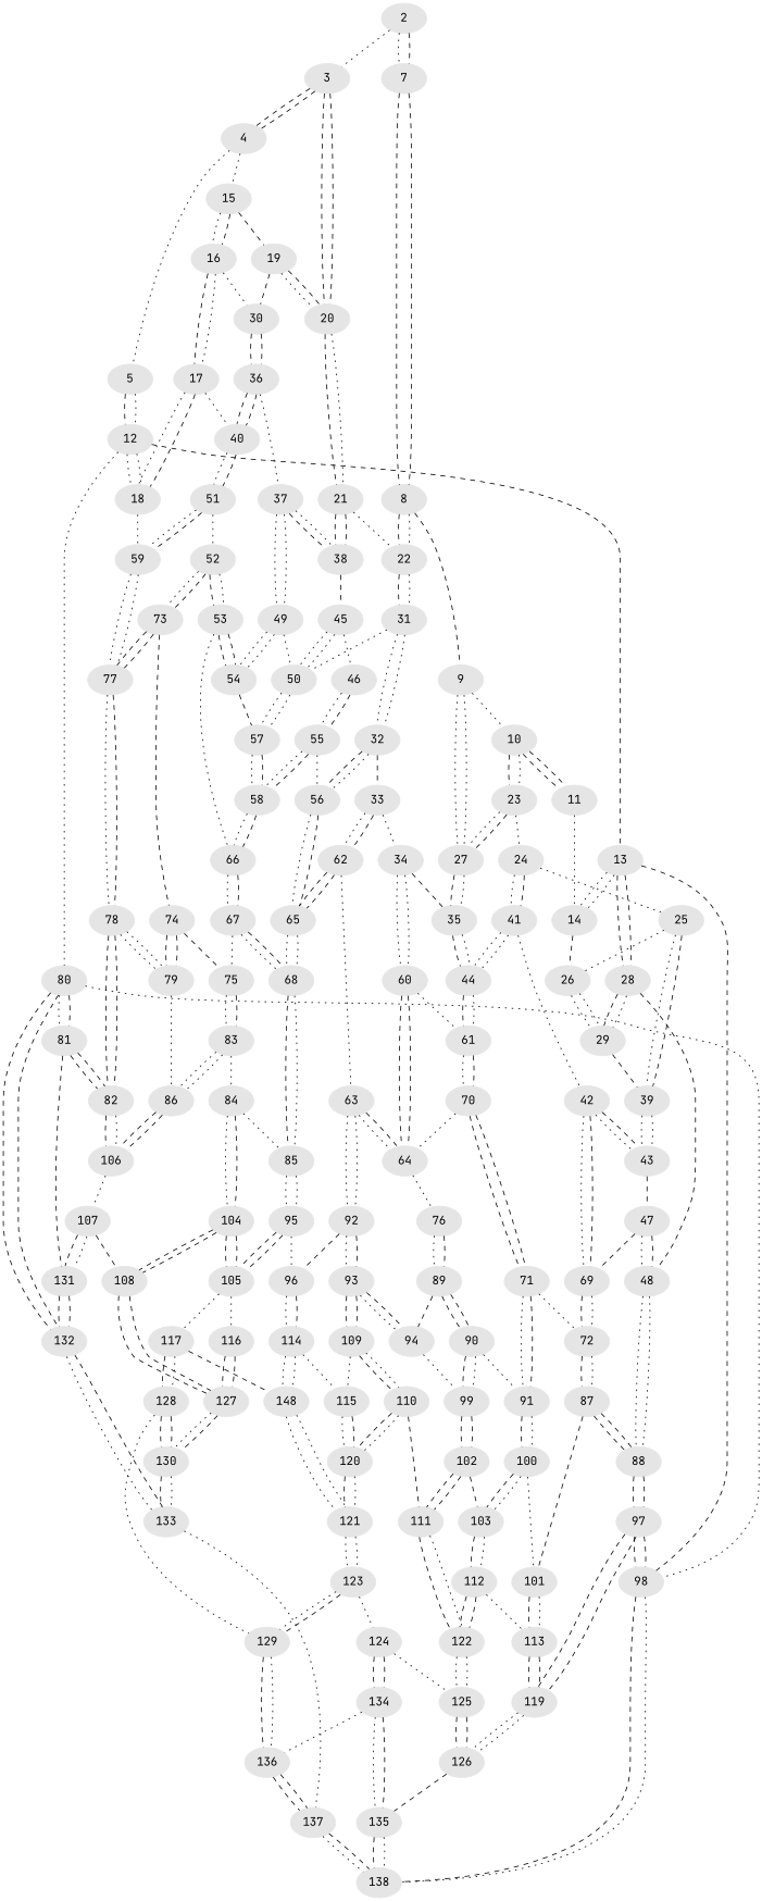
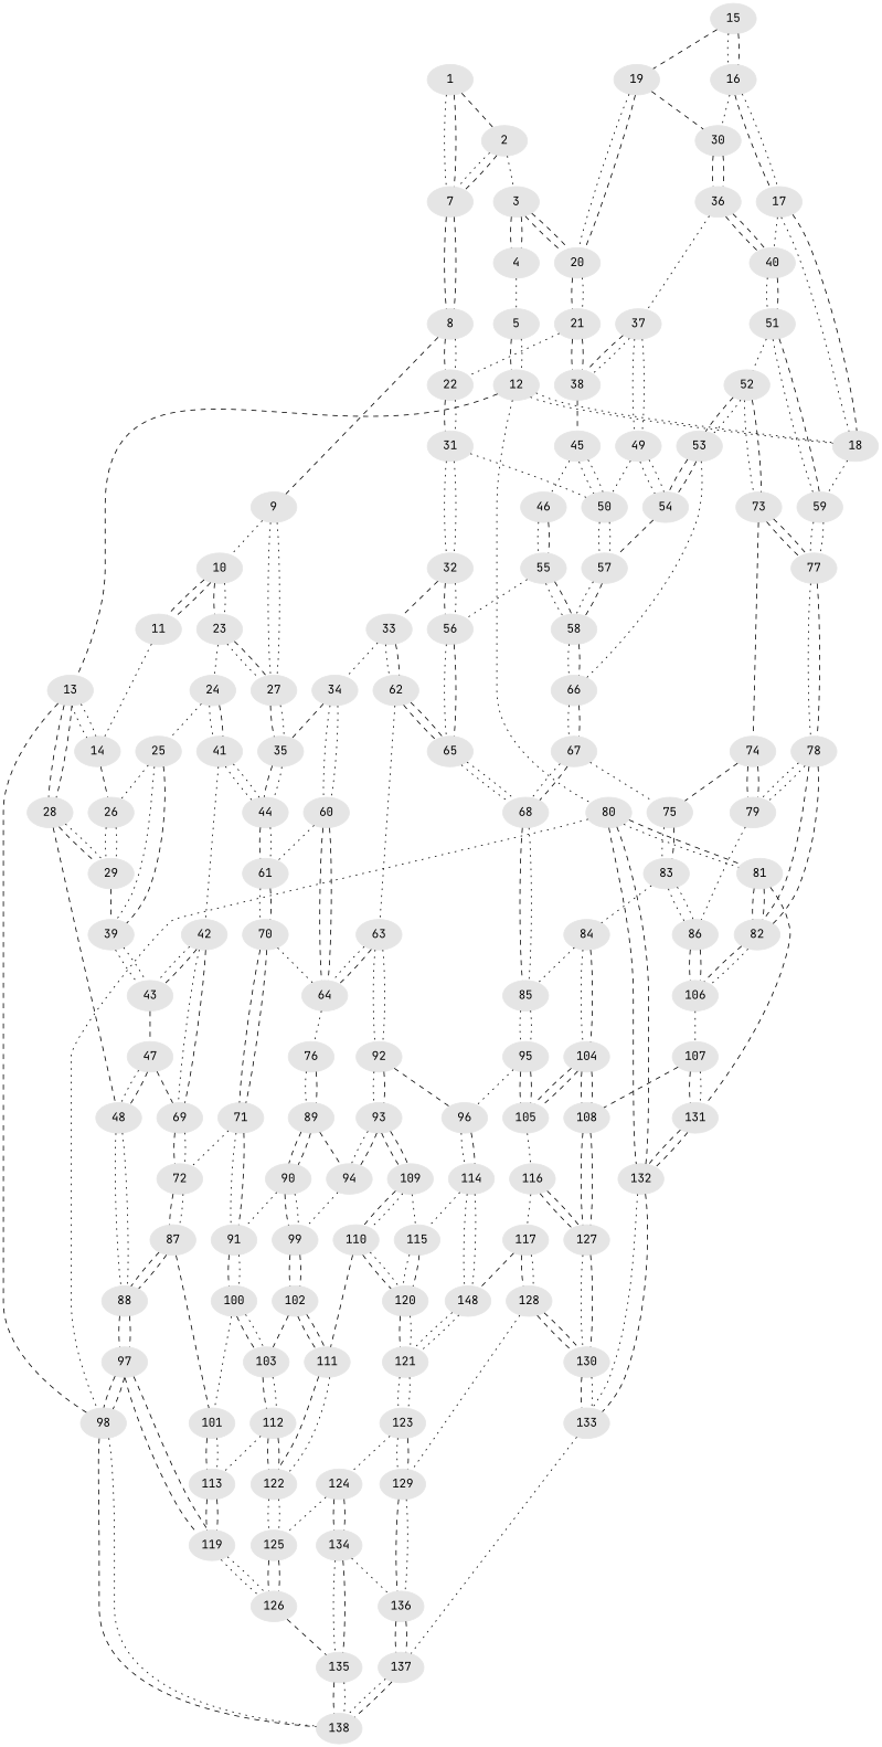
  graph {
    fontname="JetBrains Mono"
    node [color=gray90 fontname="JetBrains Mono" style=filled]
    edge [fontname="JetBrains Mono" style=dashed]
+   1
    2
    7
    3
    8
    4
    20
    5
    15
    21
    12
    16
    19
    13
    18
    80
    11
    14
    9
    22
    10
    27
    31
    23
    35
    24
    26
    28
    98
    59
    81
    132
    29
    48
    138
    17
    30
    40
    36
    51
    77
    38
    45
    32
    50
    25
    41
    39
    44
    42
    43
    88
    37
    33
    56
    46
    55
    34
    62
    65
    60
    63
    61
    64
    49
    54
    47
    52
    69
    72
    70
    57
    58
    97
    53
    73
    66
    74
    67
    68
    78
    76
    71
    92
    93
    96
    89
    85
    75
    83
    95
    87
    91
    100
    101
    79
    86
    84
    90
    94
    82
    106
    131
    133
    107
    104
    105
    108
    113
    119
    99
    102
    103
    109
    114
    110
    115
    116
    n119 [label=148]
    126
    111
    112
    122
    127
    117
    130
    120
    121
    125
    128
    129
    123
    135
    124
    134
    136
    137
+   1 -- 2
+   1 -- 7 [style=dotted]
+   1 -- 7
    2 -- 7 [style=dotted]
    2 -- 7
    2 -- 3 [style=dotted]
    7 -- 8
    7 -- 8
    3 -- 4
    3 -- 4
    3 -- 20
    3 -- 20
    8 -- 9
    8 -- 22
    8 -- 22 [style=dotted]
    4 -- 5 [style=dotted]
-   4 -- 15 [style=dotted]
    20 -- 21
    20 -- 21 [style=dotted]
    5 -- 12
    5 -- 12 [style=dotted]
    15 -- 16 [style=dotted]
    15 -- 16
    15 -- 19
    21 -- 22 [style=dotted]
    21 -- 38
    21 -- 38
    12 -- 13
    12 -- 18 [style=dotted]
    12 -- 18 [style=dotted]
    12 -- 80 [style=dotted]
    16 -- 17
    16 -- 17 [style=dotted]
    16 -- 30 [style=dotted]
    19 -- 20 [style=dotted]
    19 -- 20
    19 -- 30
    13 -- 14 [style=dotted]
    13 -- 14 [style=dotted]
    13 -- 28
    13 -- 28
    13 -- 98
    18 -- 59 [style=dotted]
    80 -- 98 [style=dotted]
    80 -- 81 [style=dotted]
    80 -- 81
    80 -- 132
    80 -- 132
    11 -- 14 [style=dotted]
    14 -- 26
    9 -- 10 [style=dotted]
    9 -- 27 [style=dotted]
    9 -- 27 [style=dotted]
    22 -- 31
    22 -- 31 [style=dotted]
    10 -- 11
    10 -- 11
    10 -- 23
    10 -- 23 [style=dotted]
    27 -- 35
    27 -- 35 [style=dotted]
    31 -- 32 [style=dotted]
    31 -- 32 [style=dotted]
    31 -- 50 [style=dotted]
    23 -- 27 [style=dotted]
    23 -- 27
    23 -- 24 [style=dotted]
    35 -- 44
    35 -- 44 [style=dotted]
    24 -- 25 [style=dotted]
    24 -- 41 [style=dotted]
    24 -- 41
    26 -- 29 [style=dotted]
    26 -- 29 [style=dotted]
    28 -- 29
    28 -- 29 [style=dotted]
    28 -- 48
    98 -- 138
    98 -- 138 [style=dotted]
    59 -- 77 [style=dotted]
    59 -- 77 [style=dotted]
    81 -- 82
    81 -- 82
    81 -- 131
    132 -- 133 [style=dotted]
    132 -- 133
    29 -- 39
    48 -- 88 [style=dotted]
    48 -- 88 [style=dotted]
    17 -- 18 [style=dotted]
    17 -- 18
    17 -- 40 [style=dotted]
    30 -- 36
    30 -- 36
    40 -- 51 [style=dotted]
    40 -- 51
    36 -- 40
    36 -- 40
    36 -- 37 [style=dotted]
    51 -- 59 [style=dotted]
    51 -- 59
    51 -- 52 [style=dotted]
    77 -- 78 [style=dotted]
    77 -- 78
    38 -- 45
    45 -- 50 [style=dotted]
    45 -- 50 [style=dotted]
    45 -- 46 [style=dotted]
    32 -- 33
    32 -- 56
    32 -- 56 [style=dotted]
    50 -- 57 [style=dotted]
    50 -- 57 [style=dotted]
    25 -- 26 [style=dotted]
    25 -- 39 [style=dotted]
    25 -- 39
    41 -- 44 [style=dotted]
    41 -- 44 [style=dotted]
    41 -- 42 [style=dotted]
    39 -- 43 [style=dotted]
    39 -- 43 [style=dotted]
    44 -- 61
    44 -- 61 [style=dotted]
    42 -- 43 [style=dotted]
    42 -- 43
    42 -- 69 [style=dotted]
    42 -- 69
    43 -- 47
    88 -- 97
    88 -- 97
    37 -- 38
    37 -- 38 [style=dotted]
    37 -- 49 [style=dotted]
    37 -- 49 [style=dotted]
    33 -- 34 [style=dotted]
    33 -- 62 [style=dotted]
    33 -- 62
    56 -- 65 [style=dotted]
    56 -- 65
    46 -- 55 [style=dotted]
    46 -- 55
    55 -- 56 [style=dotted]
    55 -- 58 [style=dotted]
    55 -- 58
    34 -- 35
    34 -- 60 [style=dotted]
    34 -- 60 [style=dotted]
    62 -- 65
    62 -- 65
    62 -- 63 [style=dotted]
    65 -- 68 [style=dotted]
    65 -- 68 [style=dotted]
    60 -- 61 [style=dotted]
    60 -- 64
    60 -- 64
    63 -- 64 [style=dotted]
    63 -- 64
    63 -- 92 [style=dotted]
    63 -- 92 [style=dotted]
    61 -- 70 [style=dotted]
    61 -- 70
    64 -- 76 [style=dotted]
    49 -- 50 [style=dotted]
    49 -- 54 [style=dotted]
    49 -- 54 [style=dotted]
    54 -- 57
    47 -- 48 [style=dotted]
    47 -- 48
    47 -- 69
    52 -- 53
    52 -- 53 [style=dotted]
    52 -- 73 [style=dotted]
    52 -- 73
    69 -- 72
    69 -- 72 [style=dotted]
    72 -- 87
    72 -- 87 [style=dotted]
    70 -- 64 [style=dotted]
    70 -- 71
    70 -- 71
    57 -- 58 [style=dotted]
    57 -- 58
    58 -- 66 [style=dotted]
    58 -- 66
    97 -- 98
    97 -- 98
    97 -- 119
    97 -- 119
    53 -- 54
    53 -- 54
    53 -- 66 [style=dotted]
    73 -- 77
    73 -- 77
    73 -- 74
    66 -- 67 [style=dotted]
    66 -- 67
    74 -- 75
    74 -- 79
    74 -- 79
    67 -- 68 [style=dotted]
    67 -- 68
    67 -- 75 [style=dotted]
    68 -- 85
    68 -- 85 [style=dotted]
    78 -- 79 [style=dotted]
    78 -- 79 [style=dotted]
    78 -- 82
    78 -- 82
    76 -- 89 [style=dotted]
    76 -- 89
    71 -- 72 [style=dotted]
    71 -- 91 [style=dotted]
    71 -- 91
    92 -- 93 [style=dotted]
    92 -- 93
    92 -- 96
    93 -- 94 [style=dotted]
    93 -- 94
    93 -- 109
    93 -- 109
    96 -- 114 [style=dotted]
    96 -- 114
    89 -- 90
    89 -- 90
    89 -- 94
    85 -- 95 [style=dotted]
    85 -- 95 [style=dotted]
    75 -- 83 [style=dotted]
    75 -- 83
    83 -- 86 [style=dotted]
    83 -- 86 [style=dotted]
    83 -- 84 [style=dotted]
    95 -- 96 [style=dotted]
    95 -- 105
    95 -- 105
    87 -- 88
    87 -- 88
    87 -- 101
    91 -- 100
    91 -- 100 [style=dotted]
    100 -- 101 [style=dotted]
    100 -- 103
    100 -- 103 [style=dotted]
    101 -- 113
    101 -- 113 [style=dotted]
    79 -- 86 [style=dotted]
    86 -- 106
    86 -- 106
    84 -- 85 [style=dotted]
    84 -- 104 [style=dotted]
    84 -- 104
    90 -- 91 [style=dotted]
    90 -- 99
    90 -- 99 [style=dotted]
    94 -- 99 [style=dotted]
    82 -- 106
    82 -- 106 [style=dotted]
    106 -- 107 [style=dotted]
    131 -- 132
    131 -- 132
    133 -- 137 [style=dotted]
    107 -- 131
    107 -- 131 [style=dotted]
    107 -- 108
    104 -- 105
    104 -- 105
    104 -- 108
    104 -- 108
    105 -- 116 [style=dotted]
    108 -- 127
    108 -- 127
    113 -- 119
    113 -- 119
    119 -- 126 [style=dotted]
    119 -- 126 [style=dotted]
    99 -- 102
    99 -- 102
    102 -- 103
    102 -- 111
    102 -- 111
    103 -- 112
    103 -- 112 [style=dotted]
    109 -- 110
    109 -- 110 [style=dotted]
    109 -- 115 [style=dotted]
    114 -- 115 [style=dotted]
    114 -- n119 [style=dotted]
    114 -- n119 [style=dotted]
    110 -- 111
    110 -- 120
    110 -- 120 [style=dotted]
    115 -- 120 [style=dotted]
    115 -- 120
    116 -- 127
    116 -- 127
-   105 -- 117 [style=dotted]
+   116 -- 117 [style=dotted]
    n119 -- 121 [style=dotted]
    n119 -- 121 [style=dotted]
    126 -- 135
    111 -- 122
    111 -- 122 [style=dotted]
    112 -- 113 [style=dotted]
    112 -- 122
    112 -- 122
    122 -- 125 [style=dotted]
    122 -- 125 [style=dotted]
    127 -- 130 [style=dotted]
    127 -- 130
    117 -- n119
    117 -- 128
    117 -- 128 [style=dotted]
    130 -- 133
    130 -- 133 [style=dotted]
    120 -- 121
    120 -- 121 [style=dotted]
    121 -- 123 [style=dotted]
    121 -- 123 [style=dotted]
    125 -- 126
    125 -- 126
    128 -- 130
    128 -- 130
    128 -- 129 [style=dotted]
    129 -- 136
    129 -- 136 [style=dotted]
    123 -- 129 [style=dotted]
    123 -- 129
    123 -- 124 [style=dotted]
    135 -- 138
    135 -- 138 [style=dotted]
    124 -- 125 [style=dotted]
    124 -- 134
    124 -- 134
    134 -- 135 [style=dotted]
    134 -- 135
    134 -- 136 [style=dotted]
    136 -- 137
    136 -- 137
    137 -- 138 [style=dotted]
    137 -- 138
  }
